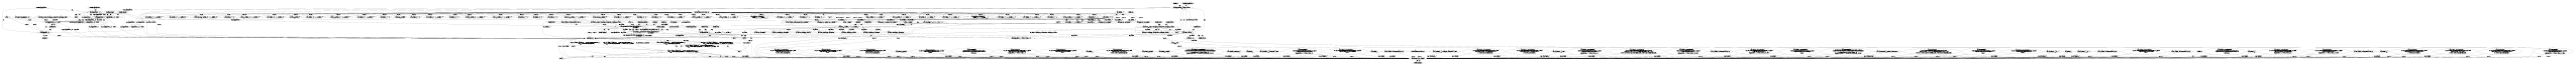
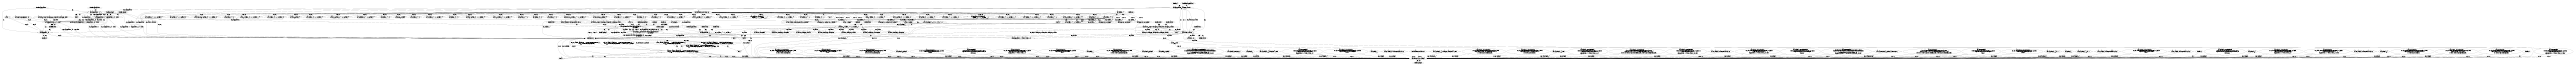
  digraph {
    n1 [label="(Call,mapping_address = address - start_bits)"]
    n2 [label="(Call,address - start_bits)"]
    n3 [label="(Call,mapping_address < 0)"]
    n4 [label="(MethodReturn,int)"]
    n5 [label="(Block,)"]
    n6 [label="(Call,response_exception(\n                ctx, &sft,\n                MODBUS_EXCEPTION_ILLEGAL_DATA_ADDRESS, rsp, FALSE,\n                \"Illegal data address 0x%0X in %s\n\",\n                mapping_address < 0 ? address : address + nb, name))"]
    n7 [label="(Identifier,start_bits)"]
    n8 [label="(Call,address + nb)"]
    n9 [label="(Call,mapping_address < 0 ? address : address + nb)"]
    n10 [label="(Call,mapping_address < 0 || (mapping_address + nb) > nb_bits)"]
    n11 [label="(Call,(mapping_address + nb) > nb_bits)"]
    n12 [label="(Call,mapping_basis + nb)"]
    n13 [label="(Call,mapping_address < 0)"]
    n14 [label="(Call,response_io_status(tab_bits, mapping_address, nb,\n                                            rsp, rsp_length))"]
    n15 [label="(Literal,0)"]
    n16 [label="(Return,return (ctx->backend->backend_type == _MODBUS_BACKEND_TYPE_RTU &&\n            slave == MODBUS_BROADCAST_ADDRESS) ? 0 : send_msg(ctx, rsp, rsp_length);)"]
    n17 [label="(Call,send_msg(ctx, rsp, rsp_length))"]
    n18 [label="(Call,address = (req[offset + 1] << 8) + req[offset + 2])"]
    n19 [label="(Call,address - mb_mapping->start_registers)"]
    n20 [label="(Block,)"]
    n21 [label="(Call,address - mb_mapping->start_registers)"]
    n22 [label="(Call,address - start_registers)"]
    n23 [label="(Call,address - mb_mapping->start_registers)"]
    n24 [label="(Call,address - mb_mapping->start_bits)"]
    n25 [label="(Call,address - mb_mapping->start_registers)"]
    n26 [label="(Call,address - mb_mapping->start_bits)"]
    n27 [label="(Call,(req[offset + 1] << 8) + req[offset + 2])"]
    n28 [label="(Call,req[offset + 1] << 8)"]
    n29 [label="(Call,memcpy(rsp, req, req_length))"]
    n30 [label="(Call,ctx->backend->prepare_response_tid(req, &req_length))"]
    n31 [label="(Call,memcpy(rsp + rsp_length, req + rsp_length, 4))"]
    n32 [label="(Literal,8)"]
    n33 [label="(Call,memcpy(rsp, req, req_length))"]
    n34 [label="(Call,req + rsp_length)"]
    n35 [label="(Call,memcpy(rsp + rsp_length, req + rsp_length, 4))"]
    n36 [label="(Call,req + rsp_length)"]
    n37 [label="(Call,memcpy(rsp, req, req_length))"]
    n38 [label="(MethodParameterIn,const uint8_t *req)"]
    n39 [label="(Call,nb = (req[offset + 3] << 8) + req[offset + 4])"]
    n40 [label="(Call,or = (req[offset + 5] << 8) + req[offset + 6])"]
    n41 [label="(Call,(req[offset + 3] << 8) + req[offset + 4])"]
    n42 [label="(Call,(req[offset + 7] << 8) + req[offset + 8])"]
    n43 [label="(Call,mb_mapping->tab_registers[i] =\n                    (req[offset + j] << 8) + req[offset + j + 1])"]
    n44 [label="(Call,(req[offset + j] << 8) + req[offset + j + 1])"]
    n45 [label="(Call,(req[offset + j] << 8) + req[offset + j + 1])"]
    n46 [label="(Call,req[offset + j] << 8)"]
    n47 [label="(Call,nb = (req[offset + 3] << 8) + req[offset + 4])"]
    n48 [label="(Call,req[offset + j] << 8)"]
    n49 [label="(Call,(req[offset + 3] << 8) + req[offset + 4])"]
    n50 [label="(Call,(req[offset + 5] << 8) + req[offset + 6])"]
    n51 [label="(Call,address_write = (req[offset + 5] << 8) + req[offset + 6])"]
    n52 [label="(Call,req[offset + 3] << 8)"]
    n53 [label="(Call,nb = (req[offset + 3] << 8) + req[offset + 4])"]
    n54 [label="(Call,(req[offset + 5] << 8) + req[offset + 6])"]
    n55 [label="(Call,slave = req[offset - 1])"]
    n56 [label="(Call,(req[offset + 3] << 8) + req[offset + 4])"]
    n57 [label="(Call,and = (req[offset + 3] << 8) + req[offset + 4])"]
    n58 [label="(Call,(req[offset + 3] << 8) + req[offset + 4])"]
    n59 [label="(Call,req[offset + 7] << 8)"]
    n60 [label="(Call,function = req[offset])"]
    n61 [label="(Call,req[offset + 5] << 8)"]
    n62 [label="(Call,(req[offset + 3] << 8) + req[offset + 4])"]
    n63 [label="(Call,req[offset + 3] << 8)"]
    n64 [label="(Call,data = (req[offset + 3] << 8) + req[offset + 4])"]
    n65 [label="(Call,nb = (req[offset + 3] << 8) + req[offset + 4])"]
    n66 [label="(Call,req[offset + 3] << 8)"]
    n67 [label="(Call,req[offset + 5] << 8)"]
    n68 [label="(Call,req[offset + 3] << 8)"]
    n69 [label="(Call,nb_write = (req[offset + 7] << 8) + req[offset + 8])"]
    n70 [label="(Call,nb_write_bytes = req[offset + 9])"]
    n71 [label="(Call,(req[offset + 3] << 8) + req[offset + 4])"]
    n72 [label="(Call,req[offset + 3] << 8)"]
    n73 [label="(Call,req[offset + 3] << 8)"]
    n74 [label="(Call,(req[offset + 3] << 8) + req[offset + 4])"]
    n75 [label="(Call,data = (req[offset + 3] << 8) + req[offset + 4])"]
    n76 [label="(Call,nb = (req[offset + 3] << 8) + req[offset + 4])"]
    n77 [label="(Call,mb_mapping->tab_registers[i] =\n                    (req[offset + j] << 8) + req[offset + j + 1])"]
    n78 [label="(Call,(req[offset + 3] << 8) + req[offset + 4])"]
    n79 [label="(Call,req[offset + 3] << 8)"]
    n80 [label="(Call,req[offset + 3] << 8)"]
    1000114
    n82 [label="(Call,start_bits = is_input ? mb_mapping->start_input_bits : mb_mapping->start_bits)"]
    n83 [label="(Call,is_input ? mb_mapping->start_input_bits : mb_mapping->start_bits)"]
    n84 [label="(ControlStructure,if (mapping_address < 0 || (mapping_address + nb) > nb_bits))"]
    n85 [label="(Identifier,nb_bits)"]
    n86 [label="(Identifier,nb)"]
    n87 [label="(Literal,0)"]
    n88 [label="(Call,rsp_length = response_io_status(tab_bits, mapping_address, nb,\n                                            rsp, rsp_length))"]
    n89 [label="(Identifier,rsp_length)"]
    n90 [label="(Block,)"]
    n91 [label="(Call,(ctx->backend->backend_type == _MODBUS_BACKEND_TYPE_RTU &&\n            slave == MODBUS_BROADCAST_ADDRESS) ? 0 : send_msg(ctx, rsp, rsp_length))"]
    n92 [label="(Identifier,rsp_length)"]
    n93 [label="(Literal,0)"]
    n94 [label="(Identifier,sft)"]
    n95 [label="(Call,rsp_length = response_exception(\n                ctx, &sft, MODBUS_EXCEPTION_ILLEGAL_DATA_VALUE, rsp, TRUE,\n                \"Illegal nb of values %d in %s (max %d)\n\",\n                nb, name, MODBUS_MAX_READ_BITS))"]
    n96 [label="(Call,response_exception(\n                ctx, &sft, MODBUS_EXCEPTION_ILLEGAL_DATA_ADDRESS, rsp, FALSE,\n                \"Illegal data address 0x%0X in write_register\n\",\n                address))"]
    n97 [label="(Call,response_exception(\n                ctx, &sft, MODBUS_EXCEPTION_ILLEGAL_DATA_VALUE, rsp, TRUE,\n                \"Illegal nb of values %d in %s (max %d)\n\",\n                nb, name, MODBUS_MAX_READ_BITS))"]
    n98 [label="(Call,rsp_length = req_length)"]
    n99 [label="(Call,response_exception(\n            ctx, &sft, MODBUS_EXCEPTION_ILLEGAL_FUNCTION, rsp, TRUE,\n            \"Unknown Modbus function code: 0x%0X\n\", function))"]
    n100 [label="(Identifier,address)"]
    n101 [label="(Call,response_exception(\n                    ctx, &sft,\n                    MODBUS_EXCEPTION_ILLEGAL_DATA_VALUE, rsp, FALSE,\n                    \"Illegal data value 0x%0X in write_bit request at address %0X\n\",\n                    data, address))"]
    n102 [label="(Call,response_exception(\n                ctx, &sft, MODBUS_EXCEPTION_ILLEGAL_DATA_ADDRESS, rsp, FALSE,\n                \"Illegal data address 0x%0X in write_registers\n\",\n                mapping_address < 0 ? address : address + nb))"]
    n103 [label="(Call,response_exception(\n                ctx, &sft, MODBUS_EXCEPTION_ILLEGAL_DATA_ADDRESS, rsp, FALSE,\n                \"Illegal data address 0x%0X in write_bit\n\",\n                address))"]
    n104 [label="(Identifier,rsp_length)"]
    n105 [label="(Call,rsp_length++)"]
    n106 [label="(Call,response_exception(\n                ctx, &sft, MODBUS_EXCEPTION_ILLEGAL_DATA_VALUE, rsp, TRUE,\n                \"Illegal nb of values %d in %s (max %d)\n\",\n                nb, name, MODBUS_MAX_READ_REGISTERS))"]
    n107 [label="(Call,rsp_length = req_length)"]
    n108 [label="(Identifier,mapping_address)"]
    n109 [label="(Call,rsp_length = req_length)"]
    n110 [label="(Call,nb < 1)"]
    n111 [label="(Call,rsp_length = response_exception(\n                ctx, &sft, MODBUS_EXCEPTION_ILLEGAL_DATA_ADDRESS, rsp, FALSE,\n                \"Illegal data read address 0x%0X or write address 0x%0X write_and_read_registers\n\",\n                mapping_address < 0 ? address : address + nb,\n                mapping_address_write < 0 ? address_write : address_write + nb_write))"]
    n112 [label="(Call,rsp_length - byte_count_pos - 1)"]
    n113 [label="(Identifier,rsp_length)"]
    n114 [label="(Call,rsp_length++)"]
    n115 [label="(Identifier,address)"]
    n116 [label="(Call,ctx == NULL)"]
    n117 [label="(Call,rsp[rsp_length++] = tab_registers[i] & 0xFF)"]
    n118 [label="(Call,response_exception(\n                ctx, &sft,\n                MODBUS_EXCEPTION_ILLEGAL_DATA_ADDRESS, rsp, FALSE,\n                \"Illegal data address 0x%0X in write_bits\n\",\n                mapping_address < 0 ? address : address + nb))"]
    n119 [label="(Call,rsp_length++)"]
    n120 [label="(Call,rsp_length = response_exception(\n                ctx, &sft, MODBUS_EXCEPTION_ILLEGAL_DATA_ADDRESS, rsp, FALSE,\n                \"Illegal data address 0x%0X in write_register\n\",\n                address))"]
    n121 [label="(Call,rsp_length++)"]
    n122 [label="(Call,ctx->backend->build_response_basis(&sft, rsp))"]
    n123 [label="(MethodParameterIn,modbus_t *ctx)"]
    n124 [label="(Call,rsp[rsp_length++] = mb_mapping->tab_registers[i] & 0xFF)"]
    n125 [label="(Call,nb_bits = is_input ? mb_mapping->nb_input_bits : mb_mapping->nb_bits)"]
    n126 [label="(Call,rsp[rsp_length++] = (nb / 8) + ((nb % 8) ? 1 : 0))"]
    n127 [label="(Call,rsp_length = response_exception(\n                 ctx, &sft, MODBUS_EXCEPTION_ILLEGAL_DATA_VALUE, rsp, TRUE,\n                 \"Illegal number of values %d in write_registers (max %d)\n\",\n                nb, MODBUS_MAX_WRITE_REGISTERS))"]
    n128 [label="(Identifier,tab_bits)"]
    n129 [label="(Call,rsp_length = response_exception(\n                ctx, &sft, MODBUS_EXCEPTION_ILLEGAL_DATA_VALUE, rsp, TRUE,\n                \"Illegal number of values %d in write_bits (max %d)\n\",\n                nb, MODBUS_MAX_WRITE_BITS))"]
    n130 [label="(Call,rsp[rsp_length++] = 0xFF)"]
    n131 [label="(Call,rsp_length = response_exception(\n                ctx, &sft,\n                MODBUS_EXCEPTION_ILLEGAL_DATA_ADDRESS, rsp, FALSE,\n                \"Illegal data address 0x%0X in write_bits\n\",\n                mapping_address < 0 ? address : address + nb))"]
    n132 [label="(Call,ctx->backend->build_response_basis(&sft, rsp))"]
    n133 [label="(Call,ctx->backend->backend_type == _MODBUS_BACKEND_TYPE_RTU &&\n            slave == MODBUS_BROADCAST_ADDRESS)"]
    n134 [label="(Call,*tab_bits = is_input ? mb_mapping->tab_input_bits : mb_mapping->tab_bits)"]
    n135 [label="(Call,rsp_length = response_exception(\n                ctx, &sft, MODBUS_EXCEPTION_ILLEGAL_DATA_VALUE, rsp, TRUE,\n                \"Illegal nb of values (W%d, R%d) in write_and_read_registers (max W%d, R%d)\n\",\n                nb_write, nb, MODBUS_MAX_WR_WRITE_REGISTERS, MODBUS_MAX_WR_READ_REGISTERS))"]
    n136 [label="(ControlStructure,break;)"]
    n137 [label="(Call,rsp_length = response_exception(\n                ctx, &sft,\n                MODBUS_EXCEPTION_ILLEGAL_DATA_ADDRESS, rsp, FALSE,\n                \"Illegal data address 0x%0X in %s\n\",\n                mapping_address < 0 ? address : address + nb, name))"]
    n138 [label="(Identifier,address)"]
    n139 [label="(Call,ctx->backend->build_response_basis(&sft, rsp))"]
    n140 [label="(Call,rsp_length = response_exception(\n                ctx, &sft, MODBUS_EXCEPTION_ILLEGAL_DATA_ADDRESS, rsp, FALSE,\n                \"Illegal data address 0x%0X in %s\n\",\n                mapping_address < 0 ? address : address + nb, name))"]
    n141 [label="(Call,rsp_length = response_exception(\n                ctx, &sft,\n                MODBUS_EXCEPTION_ILLEGAL_DATA_ADDRESS, rsp, FALSE,\n                \"Illegal data address 0x%0X in write_register\n\",\n                address))"]
    n142 [label="(Call,response_exception(\n                ctx, &sft, MODBUS_EXCEPTION_ILLEGAL_DATA_ADDRESS, rsp, FALSE,\n                \"Illegal data read address 0x%0X or write address 0x%0X write_and_read_registers\n\",\n                mapping_address < 0 ? address : address + nb,\n                mapping_address_write < 0 ? address_write : address_write + nb_write))"]
    n143 [label="(Call,rsp[byte_count_pos] = rsp_length - byte_count_pos - 1)"]
    n144 [label="(Identifier,rsp_length)"]
    n145 [label="(Identifier,address)"]
    n146 [label="(Call,response_exception(\n                ctx, &sft, MODBUS_EXCEPTION_ILLEGAL_DATA_VALUE, rsp, TRUE,\n                \"Illegal nb of values (W%d, R%d) in write_and_read_registers (max W%d, R%d)\n\",\n                nb_write, nb, MODBUS_MAX_WR_WRITE_REGISTERS, MODBUS_MAX_WR_READ_REGISTERS))"]
    n147 [label="(Call,response_exception(\n                ctx, &sft,\n                MODBUS_EXCEPTION_ILLEGAL_DATA_ADDRESS, rsp, FALSE,\n                \"Illegal data address 0x%0X in write_register\n\",\n                address))"]
    n148 [label="(Call,nb % 8)"]
    n149 [label="(Identifier,mapping_address)"]
    n150 [label="(Identifier,nb)"]
    n151 [label="(Call,rsp_length = response_exception(\n            ctx, &sft, MODBUS_EXCEPTION_ILLEGAL_FUNCTION, rsp, TRUE,\n            \"Unknown Modbus function code: 0x%0X\n\", function))"]
    n152 [label="(Call,rsp[rsp_length++] = nb << 1)"]
    n153 [label="(Call,rsp_length++)"]
    n154 [label="(Call,rsp[rsp_length++] = nb << 1)"]
    n155 [label="(Identifier,mapping_address)"]
    n156 [label="(Call,MODBUS_MAX_READ_BITS < nb)"]
    n157 [label="(Call,ctx->backend->build_response_basis(&sft, rsp))"]
    n158 [label="(Call,rsp_length = response_exception(\n                ctx, &sft, MODBUS_EXCEPTION_ILLEGAL_DATA_ADDRESS, rsp, FALSE,\n                \"Illegal data address 0x%0X in write_bit\n\",\n                address))"]
    n159 [label="(Call,ctx->backend->build_response_basis(&sft, rsp))"]
    n160 [label="(Identifier,rsp)"]
    n161 [label="(Call,rsp_length = response_exception(\n                    ctx, &sft,\n                    MODBUS_EXCEPTION_ILLEGAL_DATA_VALUE, rsp, FALSE,\n                    \"Illegal data value 0x%0X in write_bit request at address %0X\n\",\n                    data, address))"]
    n162 [label="(Identifier,start_bits)"]
    n163 [label="(Identifier,mapping_address)"]
    n164 [label="(Identifier,nb)"]
    n165 [label="(Identifier,rsp)"]
    n166 [label="(Identifier,nb_bits)"]
    n167 [label="(Identifier,mapping_address)"]
    n168 [label="(Call,rsp_length += 4)"]
    n169 [label="(Call,req[offset + 1])"]
    n170 [label="(Call,rsp_length = response_exception(\n                ctx, &sft, MODBUS_EXCEPTION_ILLEGAL_DATA_ADDRESS, rsp, FALSE,\n                \"Illegal data address 0x%0X in write_registers\n\",\n                mapping_address < 0 ? address : address + nb))"]
    n171 [label="(Identifier,req)"]
    n172 [label="(Call,response_exception(\n                ctx, &sft, MODBUS_EXCEPTION_ILLEGAL_DATA_ADDRESS, rsp, FALSE,\n                \"Illegal data address 0x%0X in %s\n\",\n                mapping_address < 0 ? address : address + nb, name))"]
    n173 [label="(Call,ctx->backend->build_response_basis(&sft, rsp))"]
    n174 [label="(Call,rsp_length += 4)"]
    n175 [label="(Call,response_exception(\n                ctx, &sft, MODBUS_EXCEPTION_ILLEGAL_DATA_VALUE, rsp, TRUE,\n                \"Illegal number of values %d in write_bits (max %d)\n\",\n                nb, MODBUS_MAX_WRITE_BITS))"]
    n176 [label="(Call,rsp_length = response_exception(\n                ctx, &sft, MODBUS_EXCEPTION_ILLEGAL_DATA_VALUE, rsp, TRUE,\n                \"Illegal nb of values %d in %s (max %d)\n\",\n                nb, name, MODBUS_MAX_READ_REGISTERS))"]
    n177 [label="(Call,response_exception(\n                 ctx, &sft, MODBUS_EXCEPTION_ILLEGAL_DATA_VALUE, rsp, TRUE,\n                 \"Illegal number of values %d in write_registers (max %d)\n\",\n                nb, MODBUS_MAX_WRITE_REGISTERS))"]
+   n178 [label="(Identifier,ctx)"]
    n1 -> n2 [label="CFG: "]
    n1 -> n3 [label="DDG: mapping_address"]
    n1 -> n4 [label="DDG: address - start_bits"]
    n1 -> n4 [label="DDG: mapping_address"]
    n1 -> n5 [label="AST: "]
    n2 -> n1 [label="AST: "]
    n2 -> n1 [label="DDG: address"]
    n2 -> n1 [label="DDG: start_bits"]
    n2 -> n4 [label="DDG: start_bits"]
    n2 -> n4 [label="DDG: address"]
    n2 -> n6 [label="DDG: address"]
    n2 -> n7 [label="CFG: "]
    n2 -> n8 [label="DDG: address"]
    n2 -> n9 [label="DDG: address"]
    n3 -> n10 [label="AST: "]
    n3 -> n10 [label="DDG: mapping_address"]
    n3 -> n10 [label="DDG: 0"]
    n3 -> n11 [label="DDG: mapping_address"]
    n3 -> n12 [label="DDG: mapping_address"]
    n3 -> n13 [label="DDG: mapping_address"]
    n3 -> n14 [label="DDG: mapping_address"]
    n3 -> n15 [label="CFG: "]
    n4 -> n16 [label="CFG: "]
    n6 -> n17 [label="DDG: ctx"]
    n6 -> n17 [label="DDG: rsp"]
    n7 -> n2 [label="AST: "]
    n10 -> n3 [label="CFG: "]
    n10 -> n4 [label="DDG: mapping_address < 0"]
    n10 -> n4 [label="DDG: (mapping_address + nb) > nb_bits"]
    n10 -> n4 [label="DDG: mapping_address < 0 || (mapping_address + nb) > nb_bits"]
    n10 -> n11 [label="CFG: "]
    n10 -> n84 [label="AST: "]
    n11 -> n4 [label="DDG: nb_bits"]
    n11 -> n4 [label="DDG: mapping_address + nb"]
    n11 -> n10 [label="AST: "]
    n11 -> n10 [label="DDG: mapping_address + nb"]
    n11 -> n10 [label="DDG: nb_bits"]
    n11 -> n85 [label="CFG: "]
    n12 -> n4 [label="DDG: nb"]
    n12 -> n11 [label="AST: "]
    n12 -> n86 [label="CFG: "]
    n13 -> n4 [label="DDG: mapping_address"]
    n13 -> n9 [label="AST: "]
    n13 -> n87 [label="CFG: "]
    n14 -> n4 [label="DDG: rsp"]
    n14 -> n4 [label="DDG: nb"]
    n14 -> n4 [label="DDG: mapping_address"]
    n14 -> n4 [label="DDG: tab_bits"]
    n14 -> n17 [label="DDG: rsp"]
    n14 -> n88 [label="AST: "]
    n14 -> n88 [label="DDG: nb"]
    n14 -> n88 [label="DDG: mapping_address"]
    n14 -> n88 [label="DDG: rsp_length"]
    n14 -> n88 [label="DDG: rsp"]
    n14 -> n88 [label="DDG: tab_bits"]
    n14 -> n89 [label="CFG: "]
    n15 -> n3 [label="AST: "]
    n16 -> n4 [label="DDG: <RET>"]
    n16 -> n20 [label="AST: "]
    n16 -> n91 [label="CFG: "]
    n17 -> n4 [label="DDG: rsp"]
    n17 -> n4 [label="DDG: rsp_length"]
    n17 -> n4 [label="DDG: ctx"]
    n17 -> n91 [label="AST: "]
    n17 -> n91 [label="DDG: ctx"]
    n17 -> n91 [label="DDG: rsp"]
    n17 -> n91 [label="DDG: rsp_length"]
    n17 -> n92 [label="CFG: "]
    n18 -> n2 [label="DDG: address"]
    n18 -> n4 [label="DDG: (req[offset + 1] << 8) + req[offset + 2]"]
    n18 -> n4 [label="DDG: address"]
    n18 -> n19 [label="DDG: address"]
    n18 -> n20 [label="AST: "]
    n18 -> n21 [label="DDG: address"]
-   n18 -> n22 [label="DDG: bits"]
+   n18 -> n22 [label="DDG: address"]
    n18 -> n23 [label="DDG: address"]
    n18 -> n24 [label="DDG: address"]
    n18 -> n25 [label="DDG: address"]
    n18 -> n26 [label="DDG: address"]
    n27 -> n18 [label="AST: "]
    n28 -> n4 [label="DDG: req[offset + 1]"]
    n28 -> n18 [label="DDG: req[offset + 1]"]
    n28 -> n18 [label="DDG: 8"]
    n28 -> n27 [label="AST: "]
    n28 -> n27 [label="DDG: req[offset + 1]"]
    n28 -> n27 [label="DDG: 8"]
    n28 -> n29 [label="DDG: req[offset + 1]"]
    n28 -> n30 [label="DDG: req[offset + 1]"]
    n28 -> n31 [label="DDG: req[offset + 1]"]
    n28 -> n32 [label="CFG: "]
    n28 -> n33 [label="DDG: req[offset + 1]"]
    n28 -> n34 [label="DDG: req[offset + 1]"]
    n28 -> n35 [label="DDG: req[offset + 1]"]
    n28 -> n36 [label="DDG: req[offset + 1]"]
    n28 -> n37 [label="DDG: req[offset + 1]"]
    n29 -> n17 [label="DDG: rsp"]
    n32 -> n28 [label="AST: "]
    n33 -> n17 [label="DDG: rsp"]
    n37 -> n17 [label="DDG: rsp"]
    n38 -> n4 [label="DDG: req"]
    n38 -> n18 [label="DDG: req"]
    n38 -> n27 [label="DDG: req"]
    n38 -> n28 [label="DDG: req"]
    n38 -> n29 [label="DDG: req"]
    n38 -> n30 [label="DDG: req"]
    n38 -> n31 [label="DDG: req"]
    n38 -> n33 [label="DDG: req"]
    n38 -> n34 [label="DDG: req"]
    n38 -> n35 [label="DDG: req"]
    n38 -> n36 [label="DDG: req"]
    n38 -> n37 [label="DDG: req"]
    n38 -> n39 [label="DDG: req"]
    n38 -> n40 [label="DDG: req"]
    n38 -> n41 [label="DDG: req"]
    n38 -> n42 [label="DDG: req"]
    n38 -> n43 [label="DDG: req"]
    n38 -> n44 [label="DDG: req"]
    n38 -> n45 [label="DDG: req"]
    n38 -> n46 [label="DDG: req"]
    n38 -> n47 [label="DDG: req"]
    n38 -> n48 [label="DDG: req"]
    n38 -> n49 [label="DDG: req"]
    n38 -> n50 [label="DDG: req"]
    n38 -> n51 [label="DDG: req"]
    n38 -> n52 [label="DDG: req"]
    n38 -> n53 [label="DDG: req"]
    n38 -> n54 [label="DDG: req"]
    n38 -> n55 [label="DDG: ctx"]
    n38 -> n56 [label="DDG: req"]
    n38 -> n57 [label="DDG: req"]
    n38 -> n58 [label="DDG: req"]
    n38 -> n59 [label="DDG: req"]
    n38 -> n60 [label="DDG: req"]
    n38 -> n61 [label="DDG: req"]
    n38 -> n62 [label="DDG: req"]
    n38 -> n63 [label="DDG: req"]
    n38 -> n64 [label="DDG: req"]
    n38 -> n65 [label="DDG: req"]
    n38 -> n66 [label="DDG: req"]
    n38 -> n67 [label="DDG: req"]
    n38 -> n68 [label="DDG: req"]
    n38 -> n69 [label="DDG: req"]
    n38 -> n70 [label="DDG: req"]
    n38 -> n71 [label="DDG: req"]
    n38 -> n72 [label="DDG: req"]
    n38 -> n73 [label="DDG: req"]
    n38 -> n74 [label="DDG: req"]
    n38 -> n75 [label="DDG: req"]
    n38 -> n76 [label="DDG: req"]
    n38 -> n77 [label="DDG: req"]
    n38 -> n78 [label="DDG: req"]
    n38 -> n79 [label="DDG: req"]
    n38 -> n80 [label="DDG: req"]
    n38 -> 1000114 [label="AST: "]
    n82 -> n2 [label="DDG: start_bits"]
    n82 -> n4 [label="DDG: is_input ? mb_mapping->start_input_bits : mb_mapping->start_bits"]
    n82 -> n5 [label="AST: "]
    n82 -> n83 [label="CFG: "]
    n83 -> n82 [label="AST: "]
    n85 -> n11 [label="AST: "]
    n85 -> n12 [label="CFG: "]
    n86 -> n12 [label="AST: "]
    n87 -> n13 [label="AST: "]
    n88 -> n4 [label="DDG: response_io_status(tab_bits, mapping_address, nb,\n                                            rsp, rsp_length)"]
    n88 -> n4 [label="DDG: rsp_length"]
    n88 -> n14 [label="CFG: "]
    n88 -> n17 [label="DDG: rsp_length"]
    n88 -> n90 [label="AST: "]
    n89 -> n14 [label="AST: "]
    n91 -> n4 [label="DDG: ctx->backend->backend_type == _MODBUS_BACKEND_TYPE_RTU &&\n            slave == MODBUS_BROADCAST_ADDRESS"]
    n91 -> n4 [label="DDG: (ctx->backend->backend_type == _MODBUS_BACKEND_TYPE_RTU &&\n            slave == MODBUS_BROADCAST_ADDRESS) ? 0 : send_msg(ctx, rsp, rsp_length)"]
    n91 -> n4 [label="DDG: send_msg(ctx, rsp, rsp_length)"]
    n91 -> n16 [label="AST: "]
    n91 -> n16 [label="DDG: (ctx->backend->backend_type == _MODBUS_BACKEND_TYPE_RTU &&\n            slave == MODBUS_BROADCAST_ADDRESS) ? 0 : send_msg(ctx, rsp, rsp_length)"]
    n91 -> n17 [label="CFG: "]
    n91 -> n93 [label="CFG: "]
    n92 -> n17 [label="AST: "]
    n93 -> n91 [label="AST: "]
    n94 -> n18 [label="CFG: "]
    n95 -> n17 [label="DDG: rsp_length"]
    n96 -> n17 [label="DDG: ctx"]
    n96 -> n17 [label="DDG: rsp"]
    n97 -> n17 [label="DDG: ctx"]
    n97 -> n17 [label="DDG: rsp"]
    n98 -> n17 [label="DDG: rsp_length"]
    n99 -> n17 [label="DDG: ctx"]
    n99 -> n17 [label="DDG: rsp"]
    n100 -> n2 [label="AST: "]
    n101 -> n17 [label="DDG: ctx"]
    n101 -> n17 [label="DDG: rsp"]
    n102 -> n17 [label="DDG: ctx"]
    n102 -> n17 [label="DDG: rsp"]
    n103 -> n17 [label="DDG: ctx"]
    n103 -> n17 [label="DDG: rsp"]
    n104 -> n10 [label="CFG: "]
    n105 -> n17 [label="DDG: rsp_length"]
    n106 -> n17 [label="DDG: ctx"]
    n106 -> n17 [label="DDG: rsp"]
    n107 -> n17 [label="DDG: rsp_length"]
    n108 -> n13 [label="AST: "]
    n109 -> n17 [label="DDG: rsp_length"]
    n110 -> n11 [label="DDG: nb"]
    n110 -> n12 [label="DDG: nb"]
    n111 -> n17 [label="DDG: rsp_length"]
    n112 -> n17 [label="DDG: rsp_address"]
    n113 -> n10 [label="CFG: "]
    n114 -> n17 [label="DDG: rsp_length"]
    n115 -> n13 [label="CFG: "]
    n116 -> n117 [label="DDG: ctx"]
    n117 -> n17 [label="DDG: rsp[rsp_length++]"]
    n118 -> n17 [label="DDG: ctx"]
    n118 -> n17 [label="DDG: rsp"]
    n119 -> n14 [label="DDG: rsp_length"]
    n120 -> n17 [label="DDG: rsp_length"]
    n121 -> n17 [label="DDG: rsp_length"]
    n122 -> n17 [label="DDG: rsp"]
    n123 -> n17 [label="DDG: ctx"]
    n124 -> n17 [label="DDG: rsp[rsp_length++]"]
    n125 -> n11 [label="DDG: nb_bits"]
    n126 -> n14 [label="DDG: rsp[rsp_length++]"]
    n126 -> n17 [label="DDG: rsp[rsp_length++]"]
    n127 -> n17 [label="DDG: rsp_length"]
    n128 -> n14 [label="AST: "]
    n129 -> n17 [label="DDG: rsp_length"]
    n130 -> n17 [label="DDG: rsp[rsp_length++]"]
    n131 -> n17 [label="DDG: rsp_length"]
    n132 -> n14 [label="DDG: rsp"]
    n133 -> n91 [label="AST: "]
    n134 -> n14 [label="DDG: tab_bits"]
    n135 -> n17 [label="DDG: rsp_length"]
    n136 -> n88 [label="CFG: "]
    n137 -> n17 [label="DDG: rsp_length"]
    n138 -> n18 [label="AST: "]
    n139 -> n17 [label="DDG: rsp"]
    n140 -> n17 [label="DDG: rsp_length"]
    n141 -> n17 [label="DDG: rsp_length"]
    n142 -> n17 [label="DDG: ctx"]
    n142 -> n17 [label="DDG: rsp"]
    n143 -> n17 [label="DDG: rsp[byte_count_pos]"]
    n144 -> n88 [label="AST: "]
    n145 -> n13 [label="CFG: "]
    n146 -> n17 [label="DDG: ctx"]
    n146 -> n17 [label="DDG: rsp"]
    n147 -> n17 [label="DDG: ctx"]
    n147 -> n17 [label="DDG: rsp"]
    n148 -> n14 [label="DDG: nb"]
    n149 -> n3 [label="AST: "]
    n150 -> n1 [label="CFG: "]
    n151 -> n17 [label="DDG: rsp_length"]
    n152 -> n17 [label="DDG: rsp[rsp_length++]"]
    n153 -> n17 [label="DDG: rsp_length"]
    n154 -> n17 [label="DDG: rsp[rsp_length++]"]
    n155 -> n14 [label="AST: "]
    n156 -> n11 [label="DDG: nb"]
    n156 -> n12 [label="DDG: nb"]
    n157 -> n17 [label="DDG: rsp"]
    n158 -> n17 [label="DDG: rsp_length"]
    n159 -> n17 [label="DDG: rsp"]
    n160 -> n17 [label="AST: "]
    n161 -> n17 [label="DDG: rsp_length"]
    n162 -> n82 [label="AST: "]
    n163 -> n1 [label="AST: "]
    n164 -> n14 [label="AST: "]
    n165 -> n14 [label="AST: "]
    n166 -> n82 [label="CFG: "]
    n167 -> n3 [label="CFG: "]
    n167 -> n12 [label="AST: "]
    n168 -> n17 [label="DDG: rsp_length"]
    n169 -> n28 [label="AST: "]
    n170 -> n17 [label="DDG: rsp_length"]
    n171 -> n28 [label="CFG: "]
    n172 -> n17 [label="DDG: ctx"]
    n172 -> n17 [label="DDG: rsp"]
    n173 -> n17 [label="DDG: rsp"]
    n174 -> n17 [label="DDG: rsp_length"]
    n175 -> n17 [label="DDG: ctx"]
    n175 -> n17 [label="DDG: rsp"]
    n176 -> n17 [label="DDG: rsp_length"]
    n177 -> n17 [label="DDG: ctx"]
    n177 -> n17 [label="DDG: rsp"]
+   n178 -> n17 [label="AST: "]
  }
